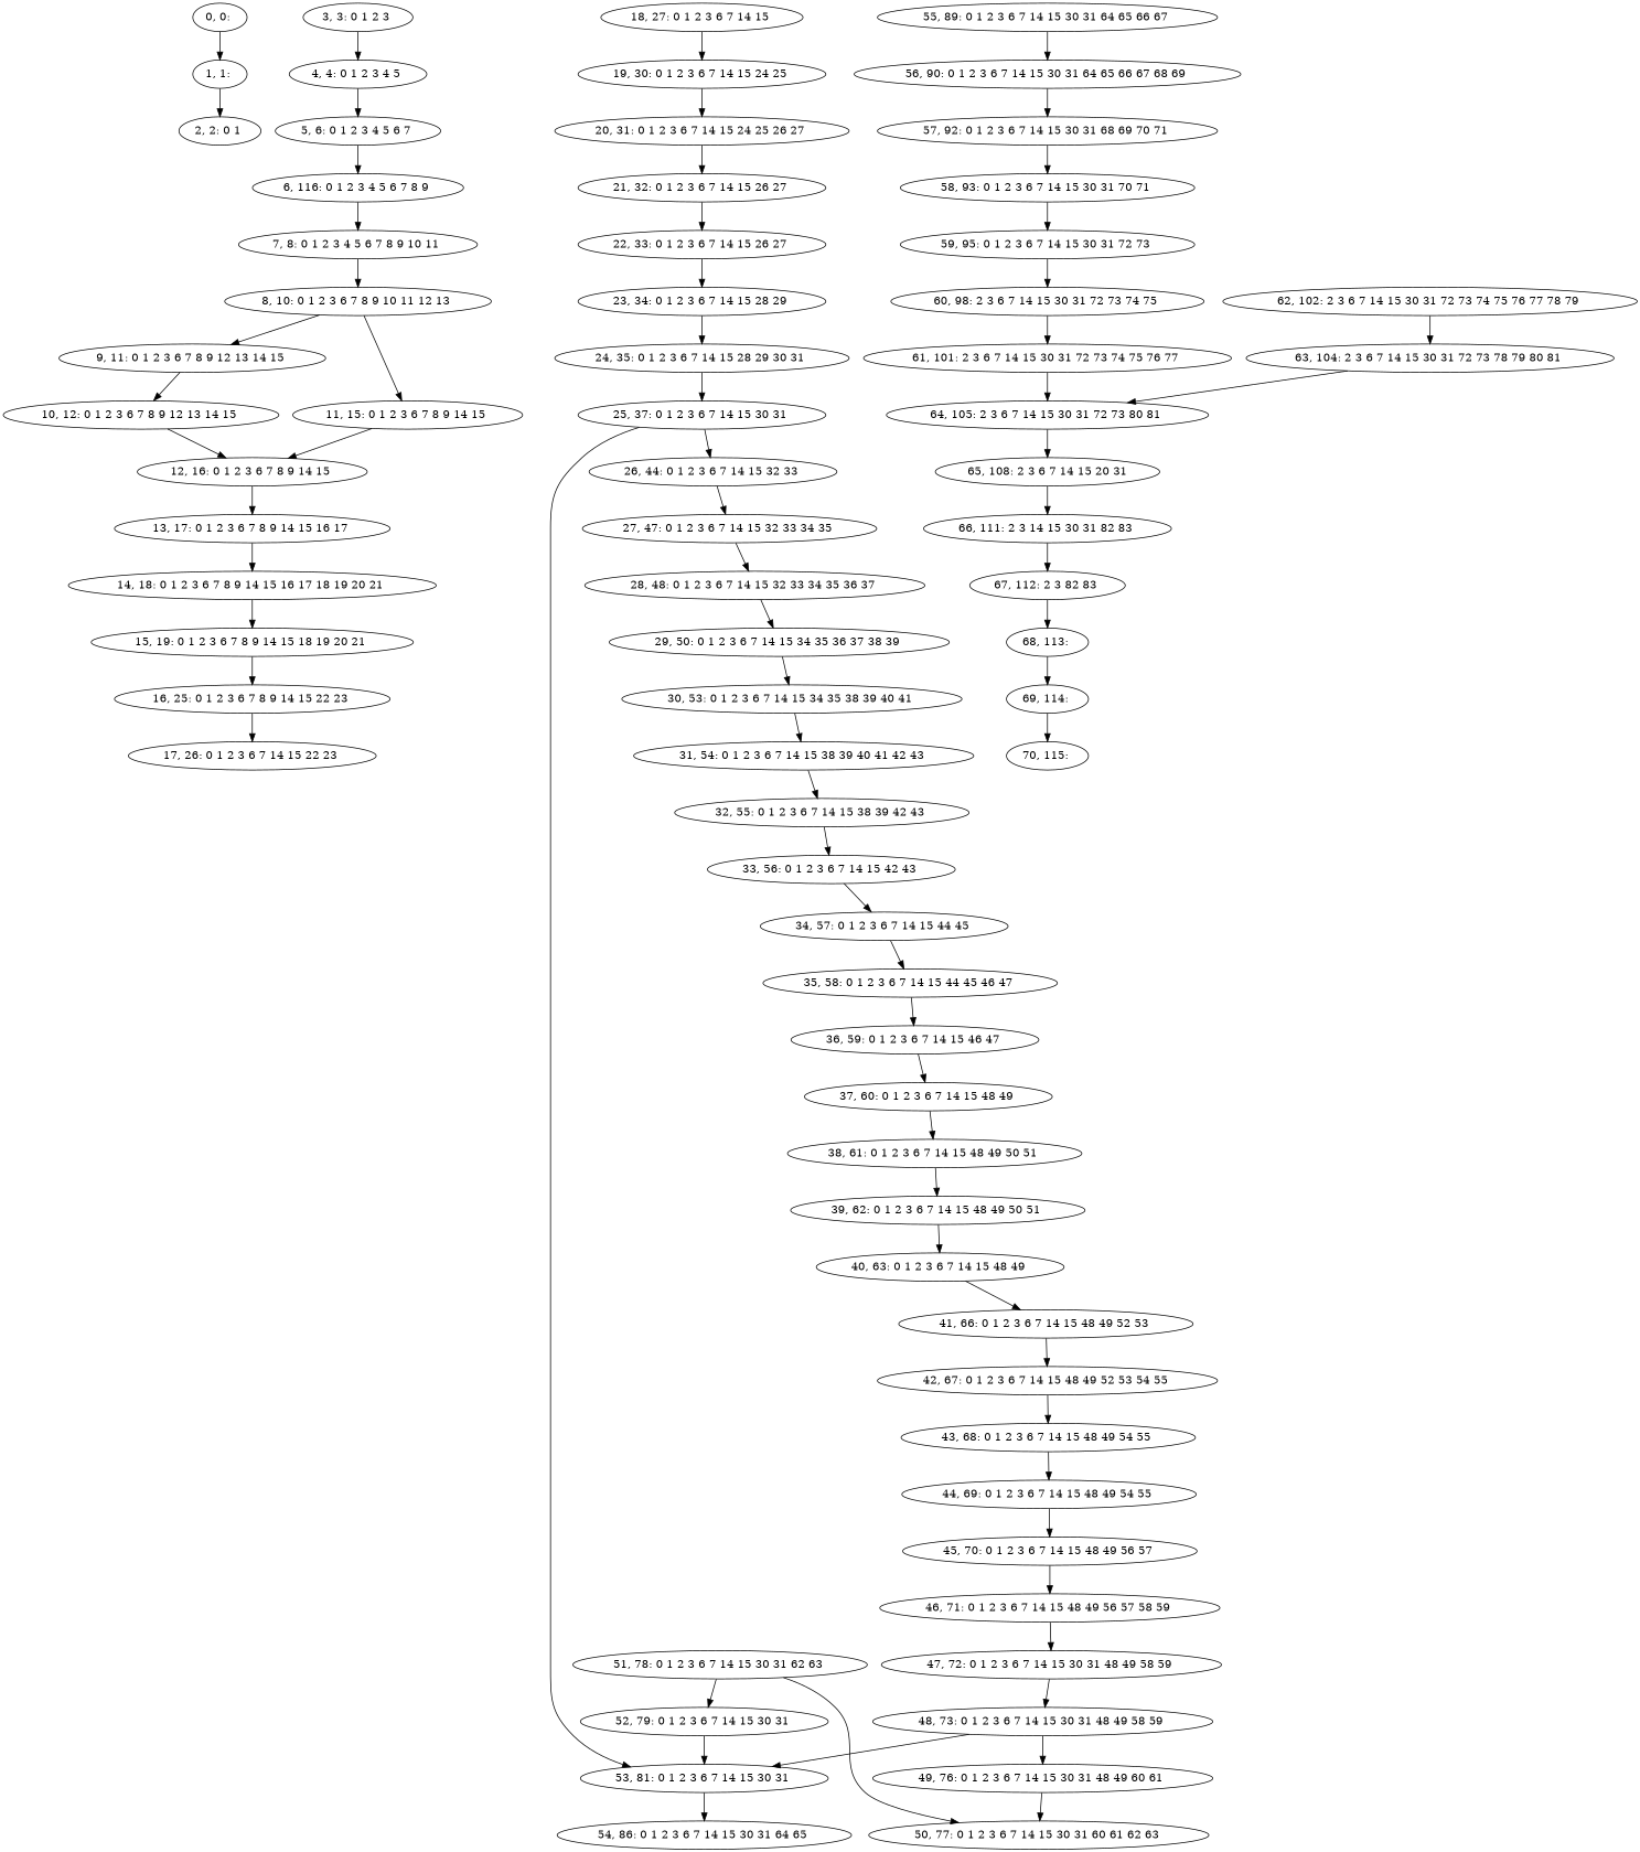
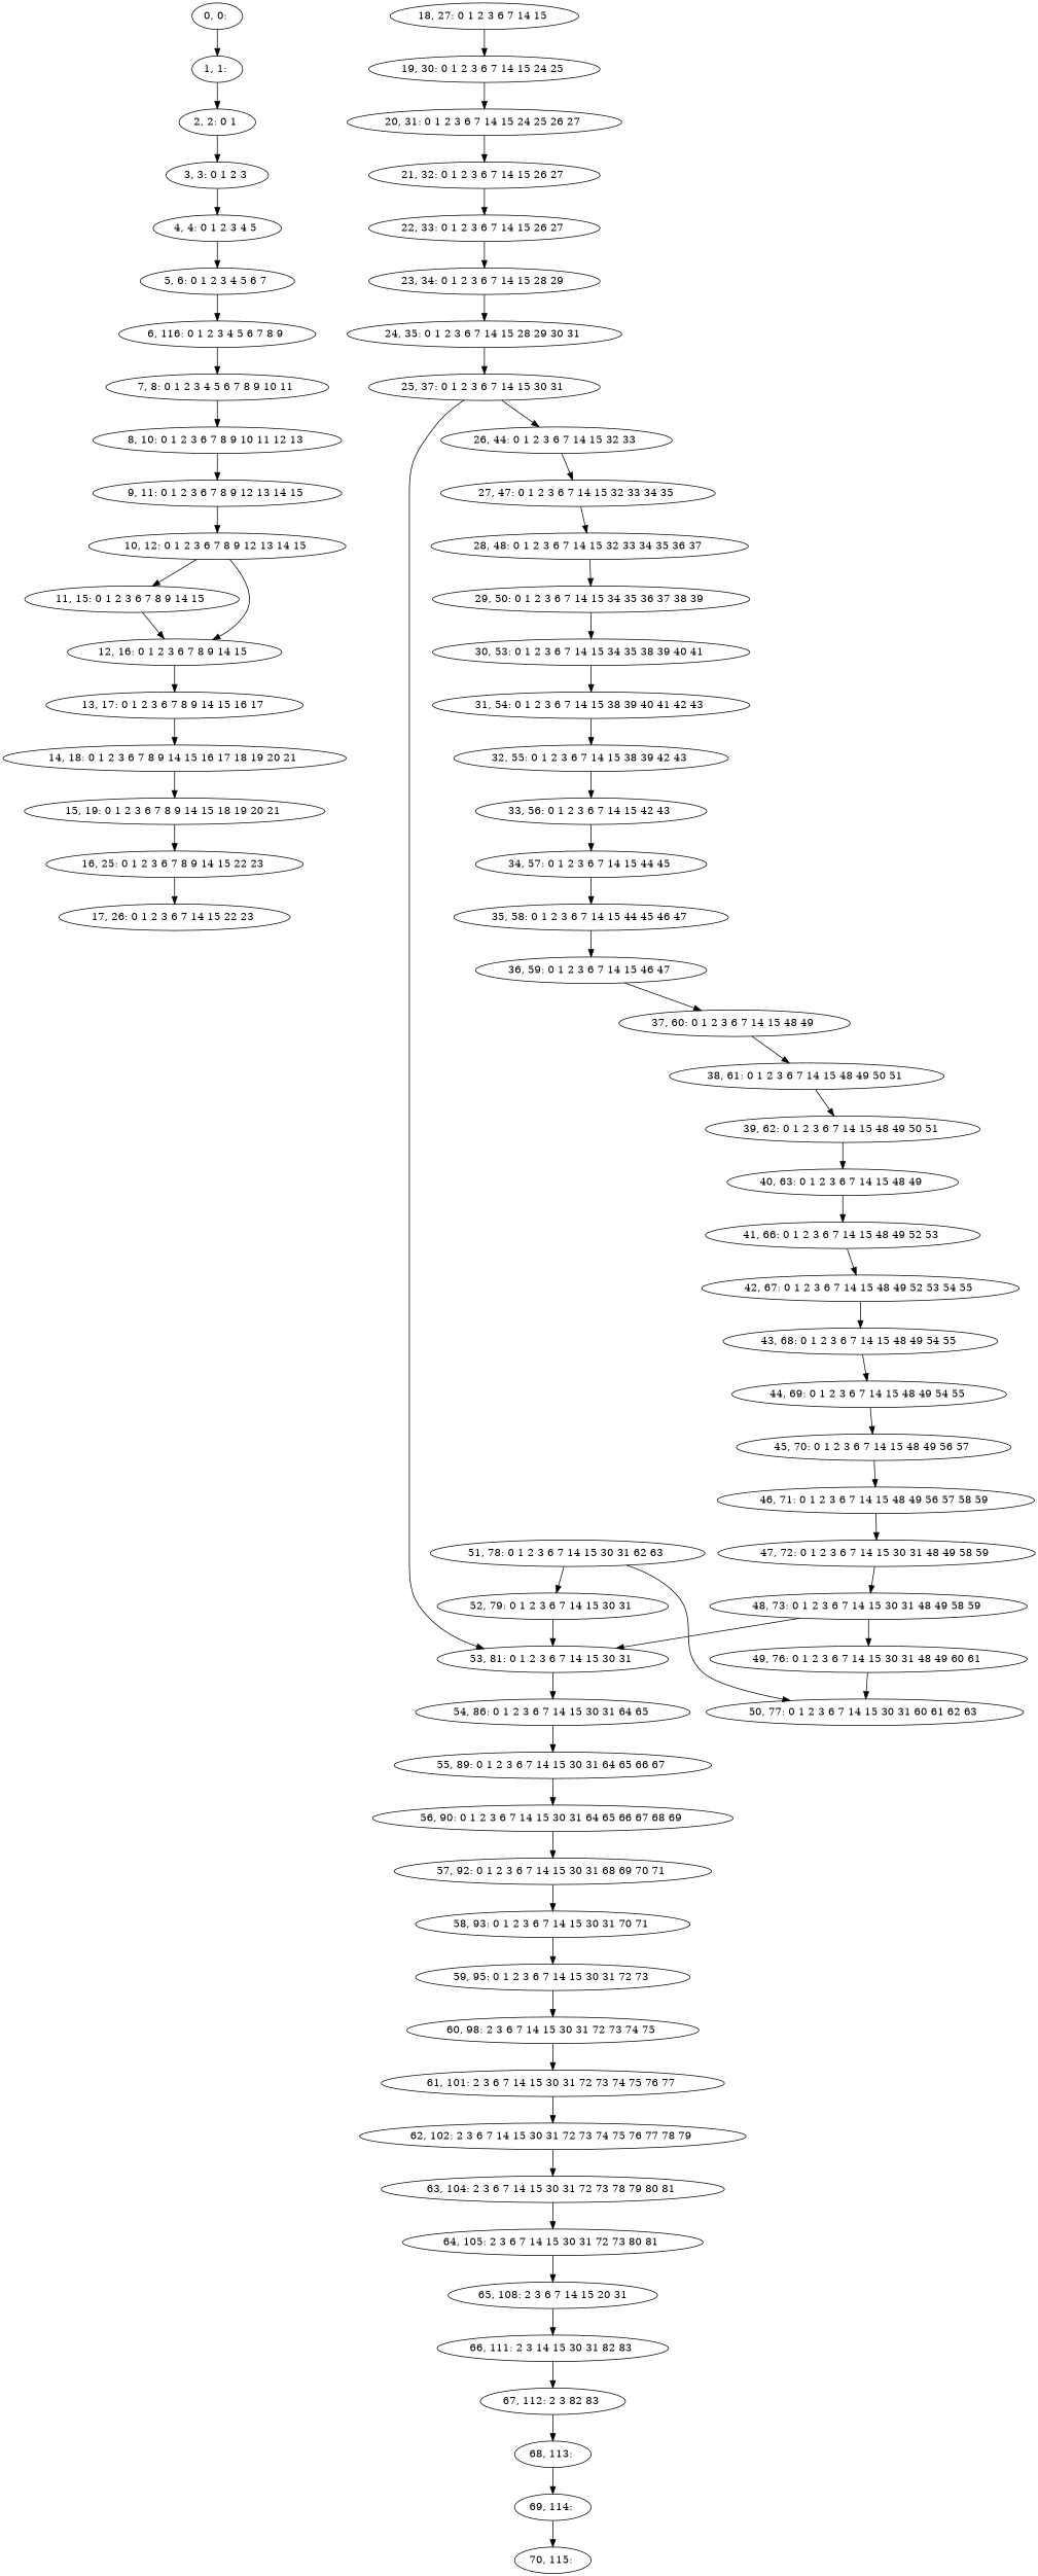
  digraph {
    n1 [label="0, 0: "]
    n2 [label="1, 1: "]
    n3 [label="2, 2: 0 1 "]
    n4 [label="3, 3: 0 1 2 3 "]
    n5 [label="4, 4: 0 1 2 3 4 5 "]
    n6 [label="5, 6: 0 1 2 3 4 5 6 7 "]
    n7 [label="6, 116: 0 1 2 3 4 5 6 7 8 9 "]
    n8 [label="7, 8: 0 1 2 3 4 5 6 7 8 9 10 11 "]
    n9 [label="8, 10: 0 1 2 3 6 7 8 9 10 11 12 13 "]
    n10 [label="9, 11: 0 1 2 3 6 7 8 9 12 13 14 15 "]
    n11 [label="10, 12: 0 1 2 3 6 7 8 9 12 13 14 15 "]
    n12 [label="11, 15: 0 1 2 3 6 7 8 9 14 15 "]
    n13 [label="12, 16: 0 1 2 3 6 7 8 9 14 15 "]
    n14 [label="13, 17: 0 1 2 3 6 7 8 9 14 15 16 17 "]
    n15 [label="14, 18: 0 1 2 3 6 7 8 9 14 15 16 17 18 19 20 21 "]
    n16 [label="15, 19: 0 1 2 3 6 7 8 9 14 15 18 19 20 21 "]
    n17 [label="16, 25: 0 1 2 3 6 7 8 9 14 15 22 23 "]
    n18 [label="17, 26: 0 1 2 3 6 7 14 15 22 23 "]
    n19 [label="18, 27: 0 1 2 3 6 7 14 15 "]
    n20 [label="19, 30: 0 1 2 3 6 7 14 15 24 25 "]
    n21 [label="20, 31: 0 1 2 3 6 7 14 15 24 25 26 27 "]
    n22 [label="21, 32: 0 1 2 3 6 7 14 15 26 27 "]
    n23 [label="22, 33: 0 1 2 3 6 7 14 15 26 27 "]
    n24 [label="23, 34: 0 1 2 3 6 7 14 15 28 29 "]
    n25 [label="24, 35: 0 1 2 3 6 7 14 15 28 29 30 31 "]
    n26 [label="25, 37: 0 1 2 3 6 7 14 15 30 31 "]
    n27 [label="26, 44: 0 1 2 3 6 7 14 15 32 33 "]
    n28 [label="53, 81: 0 1 2 3 6 7 14 15 30 31 "]
    n29 [label="27, 47: 0 1 2 3 6 7 14 15 32 33 34 35 "]
    n30 [label="54, 86: 0 1 2 3 6 7 14 15 30 31 64 65 "]
    n31 [label="28, 48: 0 1 2 3 6 7 14 15 32 33 34 35 36 37 "]
    n32 [label="29, 50: 0 1 2 3 6 7 14 15 34 35 36 37 38 39 "]
    n33 [label="30, 53: 0 1 2 3 6 7 14 15 34 35 38 39 40 41 "]
    n34 [label="31, 54: 0 1 2 3 6 7 14 15 38 39 40 41 42 43 "]
    n35 [label="32, 55: 0 1 2 3 6 7 14 15 38 39 42 43 "]
    n36 [label="33, 56: 0 1 2 3 6 7 14 15 42 43 "]
    n37 [label="34, 57: 0 1 2 3 6 7 14 15 44 45 "]
    n38 [label="35, 58: 0 1 2 3 6 7 14 15 44 45 46 47 "]
    n39 [label="36, 59: 0 1 2 3 6 7 14 15 46 47 "]
    n40 [label="37, 60: 0 1 2 3 6 7 14 15 48 49 "]
    n41 [label="38, 61: 0 1 2 3 6 7 14 15 48 49 50 51 "]
    n42 [label="39, 62: 0 1 2 3 6 7 14 15 48 49 50 51 "]
    n43 [label="40, 63: 0 1 2 3 6 7 14 15 48 49 "]
    n44 [label="41, 66: 0 1 2 3 6 7 14 15 48 49 52 53 "]
    n45 [label="42, 67: 0 1 2 3 6 7 14 15 48 49 52 53 54 55 "]
    n46 [label="43, 68: 0 1 2 3 6 7 14 15 48 49 54 55 "]
    n47 [label="44, 69: 0 1 2 3 6 7 14 15 48 49 54 55 "]
    n48 [label="45, 70: 0 1 2 3 6 7 14 15 48 49 56 57 "]
    n49 [label="46, 71: 0 1 2 3 6 7 14 15 48 49 56 57 58 59 "]
    n50 [label="47, 72: 0 1 2 3 6 7 14 15 30 31 48 49 58 59 "]
    n51 [label="48, 73: 0 1 2 3 6 7 14 15 30 31 48 49 58 59 "]
    n52 [label="49, 76: 0 1 2 3 6 7 14 15 30 31 48 49 60 61 "]
    n53 [label="50, 77: 0 1 2 3 6 7 14 15 30 31 60 61 62 63 "]
    n54 [label="51, 78: 0 1 2 3 6 7 14 15 30 31 62 63 "]
    n55 [label="52, 79: 0 1 2 3 6 7 14 15 30 31 "]
    n56 [label="55, 89: 0 1 2 3 6 7 14 15 30 31 64 65 66 67 "]
    n57 [label="56, 90: 0 1 2 3 6 7 14 15 30 31 64 65 66 67 68 69 "]
    n58 [label="57, 92: 0 1 2 3 6 7 14 15 30 31 68 69 70 71 "]
    n59 [label="58, 93: 0 1 2 3 6 7 14 15 30 31 70 71 "]
    n60 [label="59, 95: 0 1 2 3 6 7 14 15 30 31 72 73 "]
    n61 [label="60, 98: 2 3 6 7 14 15 30 31 72 73 74 75 "]
    n62 [label="61, 101: 2 3 6 7 14 15 30 31 72 73 74 75 76 77 "]
    n63 [label="62, 102: 2 3 6 7 14 15 30 31 72 73 74 75 76 77 78 79 "]
    n64 [label="63, 104: 2 3 6 7 14 15 30 31 72 73 78 79 80 81 "]
    n65 [label="64, 105: 2 3 6 7 14 15 30 31 72 73 80 81 "]
    n66 [label="65, 108: 2 3 6 7 14 15 20 31"]
    n67 [label="66, 111: 2 3 14 15 30 31 82 83 "]
    n68 [label="67, 112: 2 3 82 83 "]
    n69 [label="68, 113: "]
    n70 [label="69, 114: "]
    n71 [label="70, 115: "]
    n1 -> n2
    n2 -> n3
+   n3 -> n4
    n4 -> n5
    n5 -> n6
    n6 -> n7
    n7 -> n8
    n8 -> n9
    n9 -> n10
    n10 -> n11
-   n9 -> n12
+   n11 -> n12
    n11 -> n13
    n12 -> n13
    n13 -> n14
    n14 -> n15
    n15 -> n16
    n16 -> n17
    n17 -> n18
    n19 -> n20
    n20 -> n21
    n21 -> n22
    n22 -> n23
    n23 -> n24
    n24 -> n25
    n25 -> n26
    n26 -> n27
    n26 -> n28
    n27 -> n29
    n28 -> n30
    n29 -> n31
+   n30 -> n56
    n31 -> n32
    n32 -> n33
    n33 -> n34
    n34 -> n35
    n35 -> n36
    n36 -> n37
    n37 -> n38
    n38 -> n39
    n39 -> n40
    n40 -> n41
    n41 -> n42
    n42 -> n43
    n43 -> n44
    n44 -> n45
    n45 -> n46
    n46 -> n47
    n47 -> n48
    n48 -> n49
    n49 -> n50
    n50 -> n51
    n51 -> n28
    n51 -> n52
    n52 -> n53
    n54 -> n53
    n54 -> n55
    n55 -> n28
    n56 -> n57
    n57 -> n58
    n58 -> n59
    n59 -> n60
    n60 -> n61
    n61 -> n62
-   n62 -> n65
+   n62 -> n63
    n63 -> n64
    n64 -> n65
    n65 -> n66
    n66 -> n67
    n67 -> n68
    n68 -> n69
    n69 -> n70
    n70 -> n71
  }
